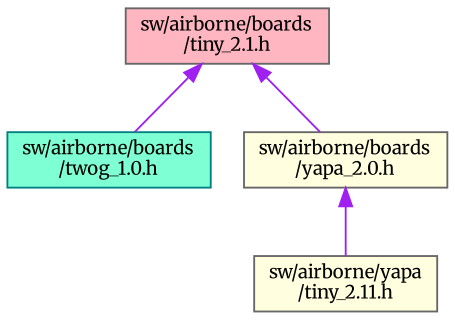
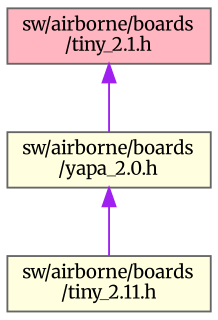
  digraph {
    fontname=Merriweather
    node [color=gray40 fillcolor=lightyellow fontname=Merriweather fontsize=10 shape=record style=filled]
    edge [color=purple dir=back fontname=Merriweather fontsize=10 labelfontname=FreeSans labelfontsize=10 style=solid]
    n1 [fillcolor=lightpink fontcolor=black height=0.2 label="sw/airborne/boards\l/tiny_2.1.h" width=0.4]
-   n2 [color=teal fillcolor=aquamarine height=0.2 label="sw/airborne/boards\l/twog_1.0.h" width=0.4]
    n3 [height=0.2 label="sw/airborne/boards\l/yapa_2.0.h" width=0.4]
-   n4 [height=0.2 label="sw/airborne/yapa\l/tiny_2.11.h" width=0.4]
-   n1 -> n2
+   n4 [height=0.2 label="sw/airborne/boards\l/tiny_2.11.h" width=0.4]
    n1 -> n3
    n3 -> n4
  }
